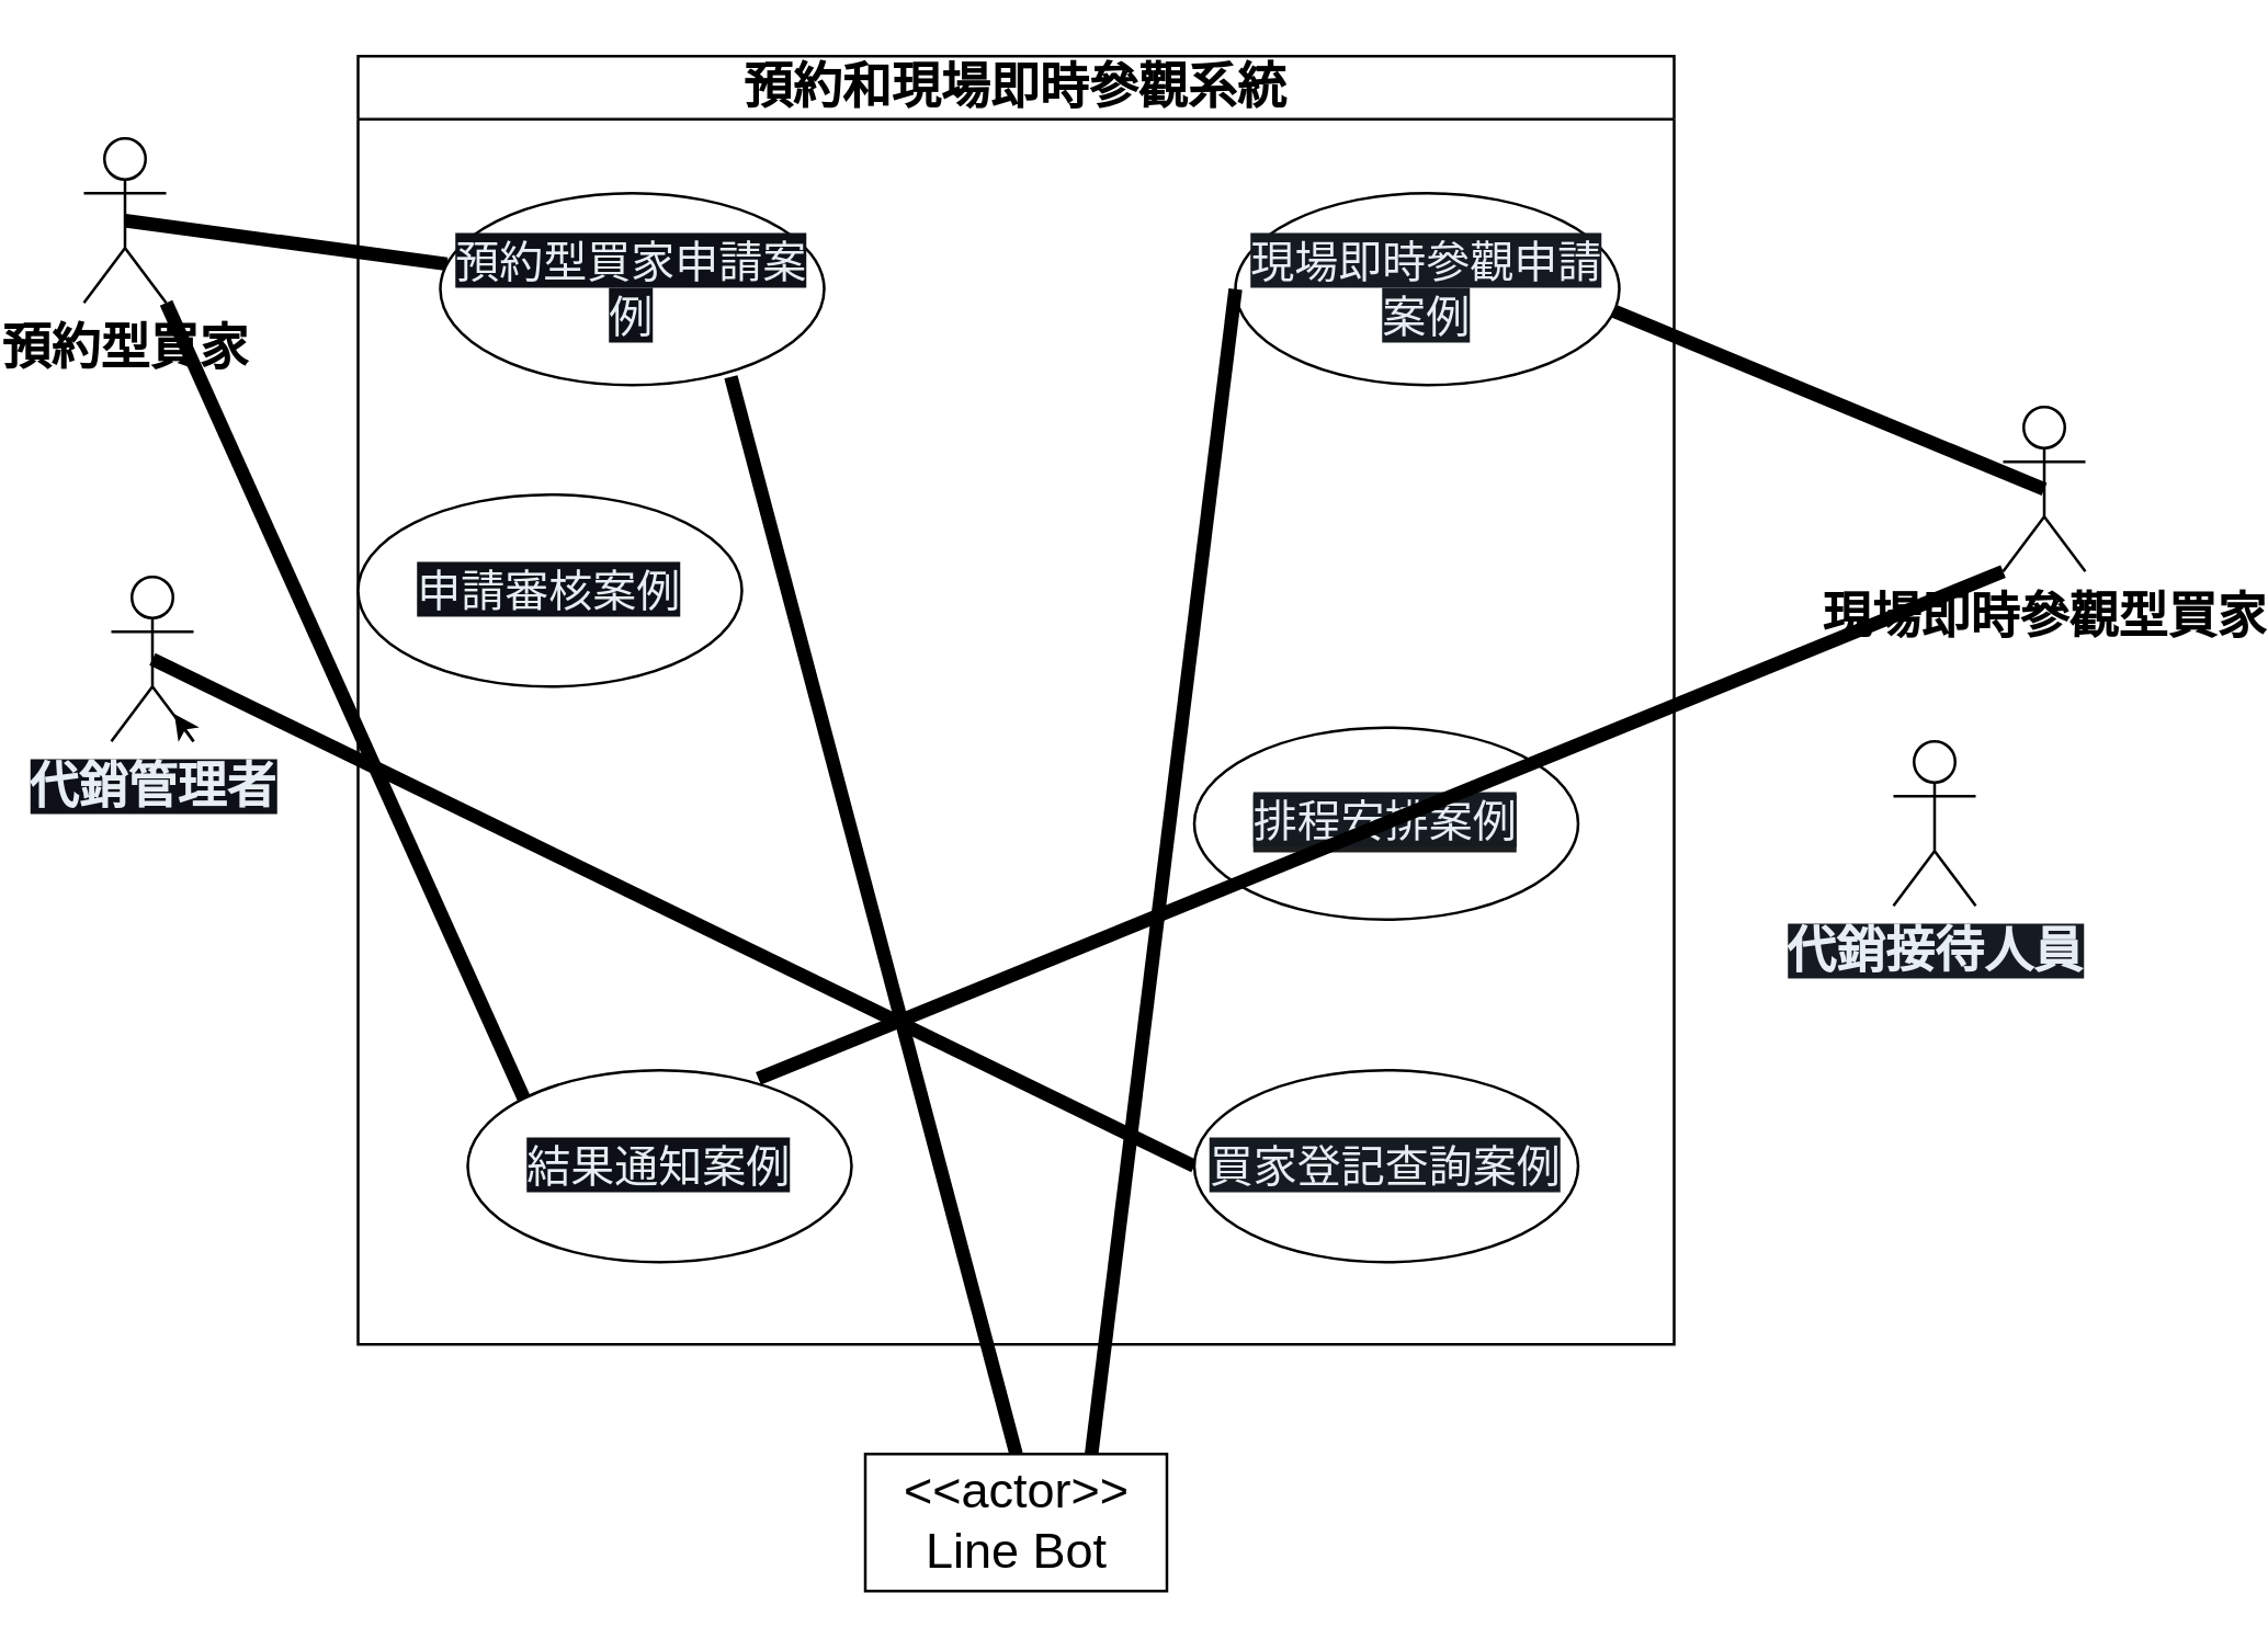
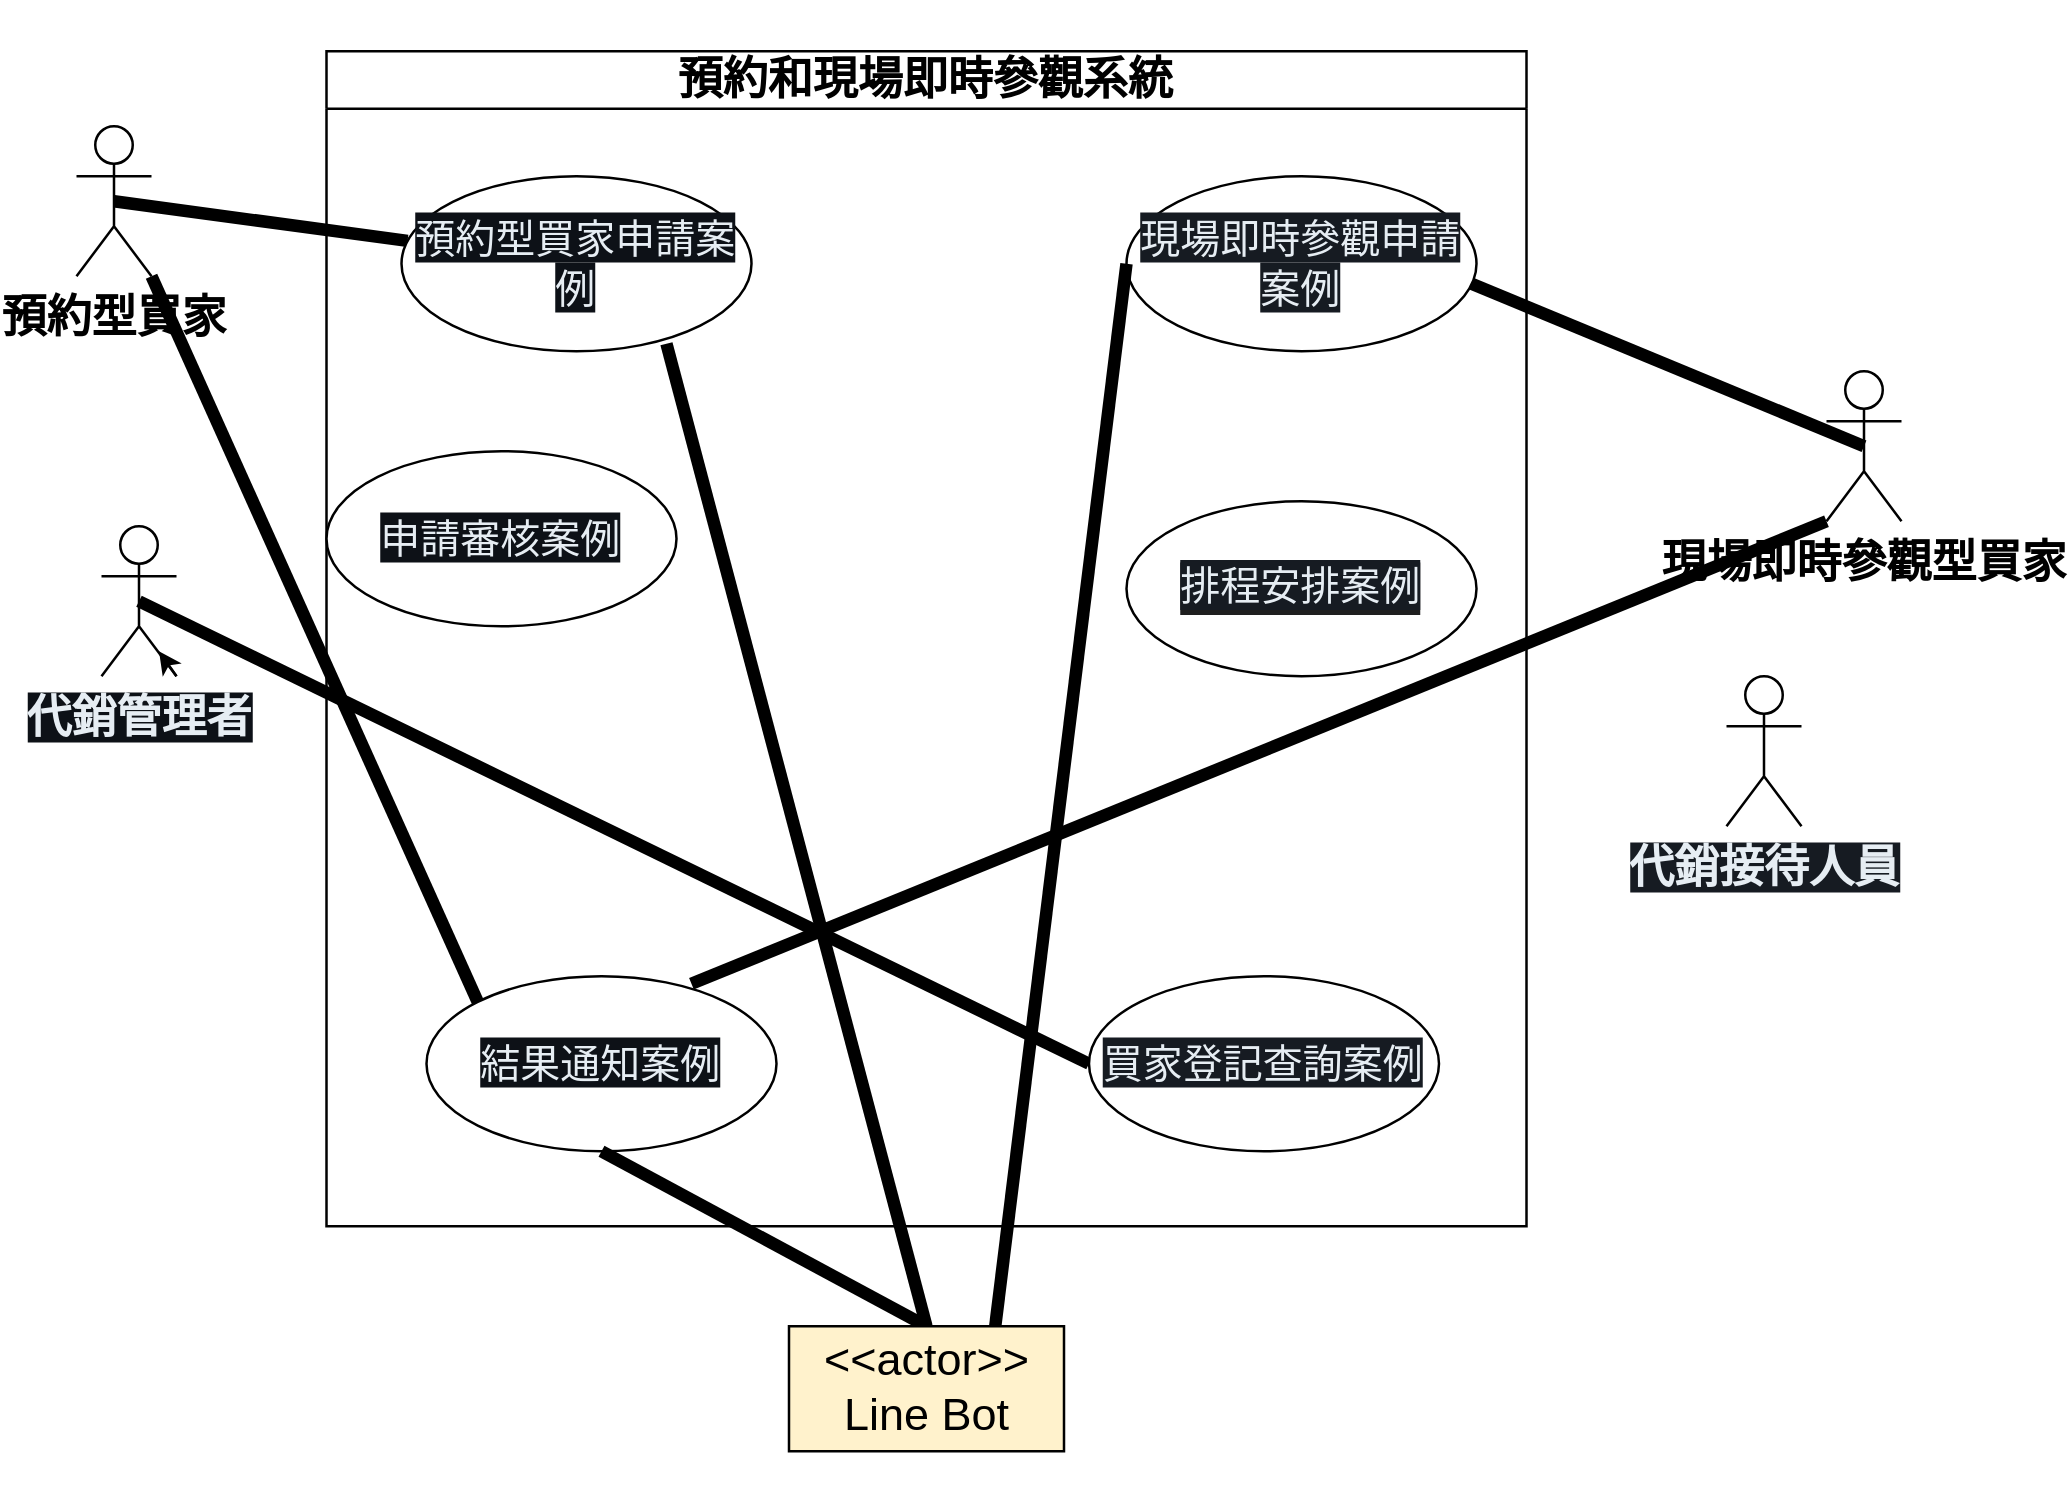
  <mxCell id="0" />
  <mxCell id="1" parent="0" />
  <mxCell id="2" style="edgeStyle=none;html=1;exitX=0.5;exitY=0.5;exitDx=0;exitDy=0;exitPerimeter=0;fontFamily=Helvetica;fontSize=18;endArrow=none;endFill=0;strokeWidth=5;" edge="1" parent="1" source="4" target="11"><mxGeometry relative="1" as="geometry" /></mxCell>
  <mxCell id="3" style="edgeStyle=none;html=1;exitX=1;exitY=1;exitDx=0;exitDy=0;exitPerimeter=0;entryX=0;entryY=0;entryDx=0;entryDy=0;strokeWidth=5;fontFamily=Helvetica;fontSize=18;endArrow=none;endFill=0;" edge="1" parent="1" source="4" target="12"><mxGeometry relative="1" as="geometry" /></mxCell>
  <mxCell id="4" value="預約型買家" style="shape=umlActor;verticalLabelPosition=bottom;verticalAlign=top;html=1;fontSize=18;flipV=0;fontStyle=1" parent="1" vertex="1"><mxGeometry x="20" y="50" width="30" height="60" as="geometry" /></mxCell>
  <mxCell id="5" style="edgeStyle=none;html=1;exitX=0.5;exitY=0.5;exitDx=0;exitDy=0;exitPerimeter=0;entryX=0;entryY=0.5;entryDx=0;entryDy=0;strokeWidth=5;fontFamily=Helvetica;fontSize=18;endArrow=none;endFill=0;" edge="1" parent="1" source="6" target="13"><mxGeometry relative="1" as="geometry" /></mxCell>
  <mxCell id="6" value="&lt;span style=&quot;color: rgb(230, 237, 243); text-align: start; background-color: rgb(13, 17, 23);&quot;&gt;&lt;font style=&quot;font-size: 18px;&quot;&gt;代銷管理者&lt;/font&gt;&lt;/span&gt;" style="shape=umlActor;verticalLabelPosition=bottom;verticalAlign=top;html=1;fontSize=18;flipV=0;fontStyle=1" parent="1" vertex="1"><mxGeometry x="30" y="210" width="30" height="60" as="geometry" /></mxCell>
  <mxCell id="7" value="&lt;span style=&quot;color: rgb(230, 237, 243); text-align: start; background-color: rgb(22, 27, 34);&quot;&gt;&lt;font style=&quot;font-size: 18px;&quot;&gt;代銷接待人員&lt;/font&gt;&lt;/span&gt;" style="shape=umlActor;verticalLabelPosition=bottom;verticalAlign=top;html=1;fontSize=18;flipV=0;fontStyle=1" parent="1" vertex="1"><mxGeometry x="680" y="270" width="30" height="60" as="geometry" /></mxCell>
  <mxCell id="8" value="預約和現場即時參觀系統" style="swimlane;whiteSpace=wrap;html=1;fontSize=18;startSize=23;" parent="1" vertex="1"><mxGeometry x="120" y="20" width="480" height="470" as="geometry" /></mxCell>
- <mxCell id="9" value="&lt;div style=&quot;color: rgb(204, 204, 204); background-color: rgb(31, 31, 31); font-family: Consolas, &amp;quot;Courier New&amp;quot;, monospace; font-size: 14px; line-height: 19px;&quot;&gt;&lt;span style=&quot;color: rgb(230, 237, 243); font-family: -apple-system, BlinkMacSystemFont, &amp;quot;Segoe UI&amp;quot;, &amp;quot;Noto Sans&amp;quot;, Helvetica, Arial, sans-serif, &amp;quot;Apple Color Emoji&amp;quot;, &amp;quot;Segoe UI Emoji&amp;quot;; font-size: 16px; text-align: start; background-color: rgb(22, 27, 34);&quot;&gt;排程安排案例&lt;/span&gt;&lt;br&gt;&lt;/div&gt;" style="ellipse;whiteSpace=wrap;html=1;" parent="8" vertex="1"><mxGeometry x="305" y="245" width="140" height="70" as="geometry" /></mxCell>
+ <mxCell id="9" value="&lt;div style=&quot;color: rgb(204, 204, 204); background-color: rgb(31, 31, 31); font-family: Consolas, &amp;quot;Courier New&amp;quot;, monospace; font-size: 14px; line-height: 19px;&quot;&gt;&lt;span style=&quot;color: rgb(230, 237, 243); font-family: -apple-system, BlinkMacSystemFont, &amp;quot;Segoe UI&amp;quot;, &amp;quot;Noto Sans&amp;quot;, Helvetica, Arial, sans-serif, &amp;quot;Apple Color Emoji&amp;quot;, &amp;quot;Segoe UI Emoji&amp;quot;; font-size: 16px; text-align: start; background-color: rgb(22, 27, 34);&quot;&gt;排程安排案例&lt;/span&gt;&lt;br&gt;&lt;/div&gt;" style="ellipse;whiteSpace=wrap;html=1;" parent="8" vertex="1"><mxGeometry x="320" y="180" width="140" height="70" as="geometry" /></mxCell>
  <mxCell id="10" value="&lt;span style=&quot;color: rgb(230, 237, 243); font-family: -apple-system, BlinkMacSystemFont, &amp;quot;Segoe UI&amp;quot;, &amp;quot;Noto Sans&amp;quot;, Helvetica, Arial, sans-serif, &amp;quot;Apple Color Emoji&amp;quot;, &amp;quot;Segoe UI Emoji&amp;quot;; font-size: 16px; text-align: start; background-color: rgb(22, 27, 34);&quot;&gt;現場即時參觀申請案例&lt;/span&gt;" style="ellipse;whiteSpace=wrap;html=1;" parent="8" vertex="1"><mxGeometry x="320" y="50" width="140" height="70" as="geometry" /></mxCell>
  <mxCell id="11" value="&lt;span style=&quot;color: rgb(230, 237, 243); font-family: -apple-system, BlinkMacSystemFont, &amp;quot;Segoe UI&amp;quot;, &amp;quot;Noto Sans&amp;quot;, Helvetica, Arial, sans-serif, &amp;quot;Apple Color Emoji&amp;quot;, &amp;quot;Segoe UI Emoji&amp;quot;; font-size: 16px; text-align: start; background-color: rgb(13, 17, 23);&quot;&gt;預約型買家申請案例&lt;/span&gt;" style="ellipse;whiteSpace=wrap;html=1;" parent="8" vertex="1"><mxGeometry x="30" y="50" width="140" height="70" as="geometry" /></mxCell>
  <mxCell id="12" value="&lt;span style=&quot;color: rgb(230, 237, 243); font-family: -apple-system, BlinkMacSystemFont, &amp;quot;Segoe UI&amp;quot;, &amp;quot;Noto Sans&amp;quot;, Helvetica, Arial, sans-serif, &amp;quot;Apple Color Emoji&amp;quot;, &amp;quot;Segoe UI Emoji&amp;quot;; font-size: 16px; text-align: start; background-color: rgb(13, 17, 23);&quot;&gt;結果通知案例&lt;/span&gt;" style="ellipse;whiteSpace=wrap;html=1;" vertex="1" parent="8"><mxGeometry x="40" y="370" width="140" height="70" as="geometry" /></mxCell>
  <mxCell id="13" value="&lt;span style=&quot;color: rgb(230, 237, 243); font-family: -apple-system, BlinkMacSystemFont, &amp;quot;Segoe UI&amp;quot;, &amp;quot;Noto Sans&amp;quot;, Helvetica, Arial, sans-serif, &amp;quot;Apple Color Emoji&amp;quot;, &amp;quot;Segoe UI Emoji&amp;quot;; font-size: 16px; text-align: start; background-color: rgb(22, 27, 34);&quot;&gt;買家登記查詢案例&lt;/span&gt;" style="ellipse;whiteSpace=wrap;html=1;" vertex="1" parent="8"><mxGeometry x="305" y="370" width="140" height="70" as="geometry" /></mxCell>
  <mxCell id="14" value="&lt;span style=&quot;color: rgb(230, 237, 243); font-family: -apple-system, BlinkMacSystemFont, &amp;quot;Segoe UI&amp;quot;, &amp;quot;Noto Sans&amp;quot;, Helvetica, Arial, sans-serif, &amp;quot;Apple Color Emoji&amp;quot;, &amp;quot;Segoe UI Emoji&amp;quot;; font-size: 16px; text-align: start; background-color: rgb(13, 17, 23);&quot;&gt;申請審核案例&lt;/span&gt;" style="ellipse;whiteSpace=wrap;html=1;" parent="8" vertex="1"><mxGeometry y="160" width="140" height="70" as="geometry" /></mxCell>
+ <mxCell id="15" style="edgeStyle=none;html=1;exitX=0.5;exitY=0;exitDx=0;exitDy=0;entryX=0.5;entryY=1;entryDx=0;entryDy=0;strokeWidth=5;fontFamily=Helvetica;fontSize=18;endArrow=none;endFill=0;" edge="1" parent="1" source="18" target="12"><mxGeometry relative="1" as="geometry" /></mxCell>
  <mxCell id="16" style="edgeStyle=none;html=1;exitX=0.5;exitY=0;exitDx=0;exitDy=0;entryX=0.757;entryY=0.957;entryDx=0;entryDy=0;entryPerimeter=0;strokeWidth=5;fontFamily=Helvetica;fontSize=18;endArrow=none;endFill=0;" edge="1" parent="1" source="18" target="11"><mxGeometry relative="1" as="geometry" /></mxCell>
  <mxCell id="17" style="edgeStyle=none;html=1;exitX=0.75;exitY=0;exitDx=0;exitDy=0;entryX=0;entryY=0.5;entryDx=0;entryDy=0;strokeWidth=5;fontFamily=Helvetica;fontSize=18;endArrow=none;endFill=0;" edge="1" parent="1" source="18" target="10"><mxGeometry relative="1" as="geometry" /></mxCell>
- <mxCell id="18" value="&amp;lt;&amp;lt;actor&amp;gt;&amp;gt;&lt;br&gt;Line Bot" style="html=1;fontSize=18;" parent="1" vertex="1"><mxGeometry x="305" y="530" width="110" height="50" as="geometry" /></mxCell>
+ <mxCell id="18" value="&amp;lt;&amp;lt;actor&amp;gt;&amp;gt;&lt;br&gt;Line Bot" style="html=1;fontSize=18;fillColor=#fff2cc;" parent="1" vertex="1"><mxGeometry x="305" y="530" width="110" height="50" as="geometry" /></mxCell>
  <mxCell id="19" style="edgeStyle=none;html=1;exitX=0.5;exitY=0.5;exitDx=0;exitDy=0;exitPerimeter=0;entryX=0.986;entryY=0.614;entryDx=0;entryDy=0;entryPerimeter=0;strokeWidth=5;fontFamily=Helvetica;fontSize=18;endArrow=none;endFill=0;" edge="1" parent="1" source="21" target="10"><mxGeometry relative="1" as="geometry" /></mxCell>
  <mxCell id="20" style="edgeStyle=none;html=1;exitX=0;exitY=1;exitDx=0;exitDy=0;exitPerimeter=0;entryX=0.757;entryY=0.043;entryDx=0;entryDy=0;entryPerimeter=0;strokeWidth=5;fontFamily=Helvetica;fontSize=18;endArrow=none;endFill=0;" edge="1" parent="1" source="21" target="12"><mxGeometry relative="1" as="geometry" /></mxCell>
  <mxCell id="21" value="現場即時參觀型買家" style="shape=umlActor;verticalLabelPosition=bottom;verticalAlign=top;html=1;fontSize=18;flipV=0;fontStyle=1" parent="1" vertex="1"><mxGeometry x="720" y="148" width="30" height="60" as="geometry" /></mxCell>
  <mxCell id="22" style="edgeStyle=none;html=1;exitX=1;exitY=1;exitDx=0;exitDy=0;exitPerimeter=0;entryX=0.767;entryY=0.833;entryDx=0;entryDy=0;entryPerimeter=0;" edge="1" parent="1" source="6" target="6"><mxGeometry relative="1" as="geometry" /></mxCell>
